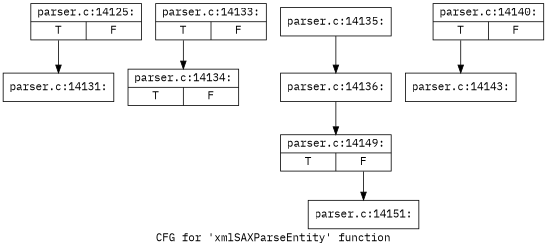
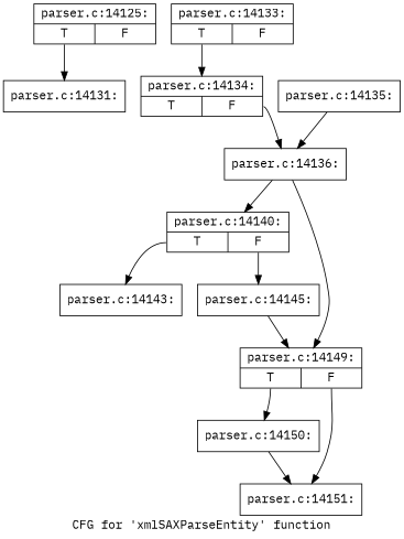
  digraph {
    fontname="IBM Plex Mono"
    label="CFG for 'xmlSAXParseEntity' function"
    node [fontname="IBM Plex Mono" shape=record]
    edge [fontname="IBM Plex Mono"]
    n1 [label="{parser.c:14125:|{<s0>T|<s1>F}}"]
    n2 [label="{parser.c:14131:}"]
    n3 [label="{parser.c:14133:|{<s0>T|<s1>F}}"]
    n4 [label="{parser.c:14134:|{<s0>T|<s1>F}}"]
    n5 [label="{parser.c:14136:}"]
    n6 [label="{parser.c:14140:|{<s0>T|<s1>F}}"]
    n7 [label="{parser.c:14143:}"]
+   n8 [label="{parser.c:14145:}"]
    n9 [label="{parser.c:14135:}"]
    n10 [label="{parser.c:14149:|{<s0>T|<s1>F}}"]
+   n11 [label="{parser.c:14150:}"]
    n12 [label="{parser.c:14151:}"]
    n1 -> n2 [tailport=s0]
    n3 -> n4 [tailport=s0]
+   n4 -> n5 [tailport=s1]
+   n5 -> n6
    n5 -> n10
    n6 -> n7 [tailport=s0]
+   n6 -> n8 [tailport=s1]
+   n8 -> n10
    n9 -> n5
+   n10 -> n11 [tailport=s0]
    n10 -> n12 [tailport=s1]
+   n11 -> n12
  }
